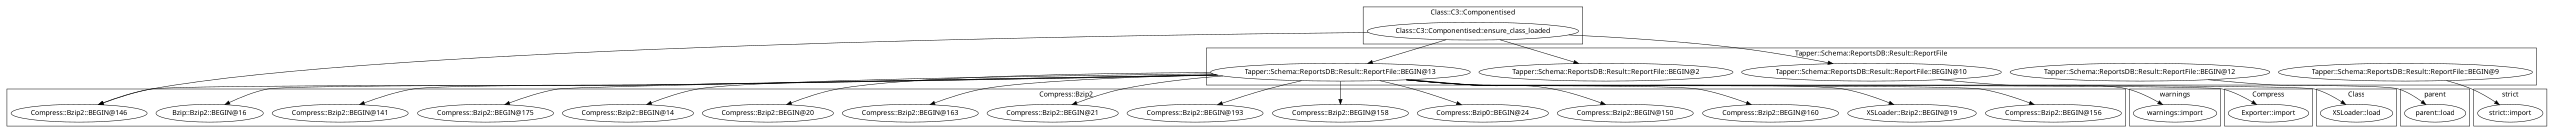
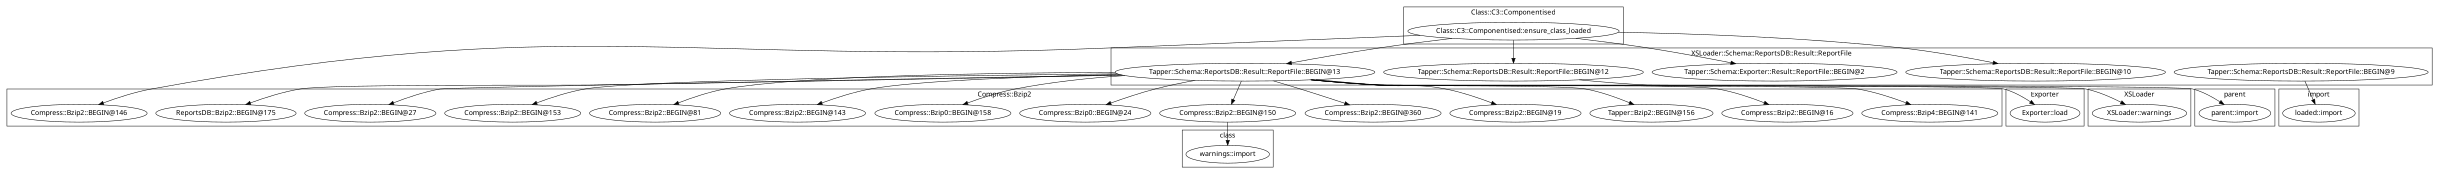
  digraph {
    fontname="Noto Sans"
    node [fontname="Noto Sans"]
    edge [fontname="Noto Sans"]
-   "Exporter::import"
-   "parent::import" [label="parent::load"]
+   "Exporter::import" [label="Exporter::load"]
+   "parent::import"
    "Class::C3::Componentised::ensure_class_loaded"
    "warnings::import"
-   "XSLoader::load"
-   "strict::import"
-   "Compress::Bzip2::BEGIN@16" [label="Bzip::Bzip2::BEGIN@16"]
-   "Compress::Bzip2::BEGIN@156"
-   "Compress::Bzip2::BEGIN@19" [label="XSLoader::Bzip2::BEGIN@19"]
+   "XSLoader::load" [label="XSLoader::warnings"]
+   "strict::import" [label="loaded::import"]
+   "Compress::Bzip2::BEGIN@16"
+   "Compress::Bzip2::BEGIN@156" [label="Tapper::Bzip2::BEGIN@156"]
+   "Compress::Bzip2::BEGIN@19"
    "Compress::Bzip2::BEGIN@146"
-   "Compress::Bzip2::BEGIN@160"
+   "Compress::Bzip2::BEGIN@160" [label="Compress::Bzip2::BEGIN@360"]
    "Compress::Bzip2::BEGIN@150"
    n13 [label="Compress::Bzip0::BEGIN@24"]
-   "Compress::Bzip2::BEGIN@158"
-   "Compress::Bzip2::BEGIN@143" [label="Compress::Bzip2::BEGIN@193"]
-   "Compress::Bzip2::BEGIN@21"
-   "Compress::Bzip2::BEGIN@153" [label="Compress::Bzip2::BEGIN@163"]
-   "Compress::Bzip2::BEGIN@20"
-   "Compress::Bzip2::BEGIN@14"
-   "Compress::Bzip2::BEGIN@175"
-   "Compress::Bzip2::BEGIN@141"
+   "Compress::Bzip2::BEGIN@158" [label="Compress::Bzip0::BEGIN@158"]
+   "Compress::Bzip2::BEGIN@143"
+   "Compress::Bzip2::BEGIN@21" [label="Compress::Bzip2::BEGIN@81"]
+   "Compress::Bzip2::BEGIN@153"
+   "Compress::Bzip2::BEGIN@20" [label="Compress::Bzip2::BEGIN@27"]
+   "Compress::Bzip2::BEGIN@175" [label="ReportsDB::Bzip2::BEGIN@175"]
+   "Compress::Bzip2::BEGIN@141" [label="Compress::Bzip4::BEGIN@141"]
    "Tapper::Schema::ReportsDB::Result::ReportFile::BEGIN@10"
-   "Tapper::Schema::ReportsDB::Result::ReportFile::BEGIN@2"
+   "Tapper::Schema::ReportsDB::Result::ReportFile::BEGIN@2" [label="Tapper::Schema::Exporter::Result::ReportFile::BEGIN@2"]
    "Tapper::Schema::ReportsDB::Result::ReportFile::BEGIN@13"
    "Tapper::Schema::ReportsDB::Result::ReportFile::BEGIN@12"
    "Tapper::Schema::ReportsDB::Result::ReportFile::BEGIN@9"
    subgraph cluster_1 {
-     label=Compress
+     label=Exporter
      "Exporter::import"
    }
    subgraph cluster_2 {
      label=parent
      "parent::import"
    }
    subgraph cluster_3 {
      label="Class::C3::Componentised"
      "Class::C3::Componentised::ensure_class_loaded"
    }
    subgraph cluster_4 {
-     label=warnings
+     label=class
      "warnings::import"
    }
    subgraph cluster_5 {
-     label=Class
+     label=XSLoader
      "XSLoader::load"
    }
    subgraph cluster_6 {
-     label="strict"
+     label=import
      "strict::import"
    }
    subgraph cluster_7 {
      label="Compress::Bzip2"
      "Compress::Bzip2::BEGIN@16"
      "Compress::Bzip2::BEGIN@156"
      "Compress::Bzip2::BEGIN@19"
      "Compress::Bzip2::BEGIN@146"
      "Compress::Bzip2::BEGIN@160"
      "Compress::Bzip2::BEGIN@150"
      n13
      "Compress::Bzip2::BEGIN@158"
      "Compress::Bzip2::BEGIN@143"
      "Compress::Bzip2::BEGIN@21"
      "Compress::Bzip2::BEGIN@153"
      "Compress::Bzip2::BEGIN@20"
-     "Compress::Bzip2::BEGIN@14"
      "Compress::Bzip2::BEGIN@175"
      "Compress::Bzip2::BEGIN@141"
    }
    subgraph cluster_8 {
-     label="Tapper::Schema::ReportsDB::Result::ReportFile"
+     label="XSLoader::Schema::ReportsDB::Result::ReportFile"
      "Tapper::Schema::ReportsDB::Result::ReportFile::BEGIN@10"
      "Tapper::Schema::ReportsDB::Result::ReportFile::BEGIN@2"
      "Tapper::Schema::ReportsDB::Result::ReportFile::BEGIN@13"
      "Tapper::Schema::ReportsDB::Result::ReportFile::BEGIN@12"
      "Tapper::Schema::ReportsDB::Result::ReportFile::BEGIN@9"
    }
    "Class::C3::Componentised::ensure_class_loaded" -> "Compress::Bzip2::BEGIN@146"
    "Class::C3::Componentised::ensure_class_loaded" -> "Tapper::Schema::ReportsDB::Result::ReportFile::BEGIN@10"
    "Class::C3::Componentised::ensure_class_loaded" -> "Tapper::Schema::ReportsDB::Result::ReportFile::BEGIN@2"
    "Class::C3::Componentised::ensure_class_loaded" -> "Tapper::Schema::ReportsDB::Result::ReportFile::BEGIN@13"
-   "Tapper::Schema::ReportsDB::Result::ReportFile::BEGIN@10" -> "warnings::import"
+   "Class::C3::Componentised::ensure_class_loaded" -> "Tapper::Schema::ReportsDB::Result::ReportFile::BEGIN@12"
+   "Compress::Bzip2::BEGIN@150" -> "warnings::import"
    "Tapper::Schema::ReportsDB::Result::ReportFile::BEGIN@13" -> "Exporter::import"
    "Tapper::Schema::ReportsDB::Result::ReportFile::BEGIN@13" -> "XSLoader::load"
    "Tapper::Schema::ReportsDB::Result::ReportFile::BEGIN@13" -> "Compress::Bzip2::BEGIN@16"
    "Tapper::Schema::ReportsDB::Result::ReportFile::BEGIN@13" -> "Compress::Bzip2::BEGIN@156"
    "Tapper::Schema::ReportsDB::Result::ReportFile::BEGIN@13" -> "Compress::Bzip2::BEGIN@19"
-   "Tapper::Schema::ReportsDB::Result::ReportFile::BEGIN@13" -> "Compress::Bzip2::BEGIN@146"
    "Tapper::Schema::ReportsDB::Result::ReportFile::BEGIN@13" -> "Compress::Bzip2::BEGIN@160"
    "Tapper::Schema::ReportsDB::Result::ReportFile::BEGIN@13" -> "Compress::Bzip2::BEGIN@150"
    "Tapper::Schema::ReportsDB::Result::ReportFile::BEGIN@13" -> n13
    "Tapper::Schema::ReportsDB::Result::ReportFile::BEGIN@13" -> "Compress::Bzip2::BEGIN@158"
    "Tapper::Schema::ReportsDB::Result::ReportFile::BEGIN@13" -> "Compress::Bzip2::BEGIN@143"
    "Tapper::Schema::ReportsDB::Result::ReportFile::BEGIN@13" -> "Compress::Bzip2::BEGIN@21"
    "Tapper::Schema::ReportsDB::Result::ReportFile::BEGIN@13" -> "Compress::Bzip2::BEGIN@153"
    "Tapper::Schema::ReportsDB::Result::ReportFile::BEGIN@13" -> "Compress::Bzip2::BEGIN@20"
-   "Tapper::Schema::ReportsDB::Result::ReportFile::BEGIN@13" -> "Compress::Bzip2::BEGIN@14"
    "Tapper::Schema::ReportsDB::Result::ReportFile::BEGIN@13" -> "Compress::Bzip2::BEGIN@175"
    "Tapper::Schema::ReportsDB::Result::ReportFile::BEGIN@13" -> "Compress::Bzip2::BEGIN@141"
    "Tapper::Schema::ReportsDB::Result::ReportFile::BEGIN@12" -> "parent::import"
    "Tapper::Schema::ReportsDB::Result::ReportFile::BEGIN@9" -> "strict::import"
  }
